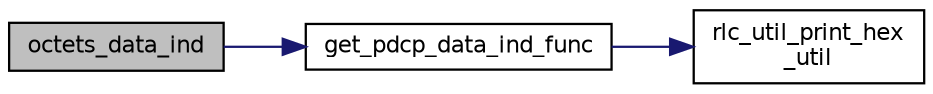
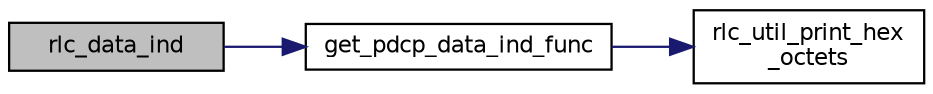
  digraph {
    fontname="DejaVu Sans"
    rankdir=LR
    node [color=black fillcolor=white fontname="DejaVu Sans" fontsize=10 shape=record style=filled]
    edge [color=midnightblue fontname="DejaVu Sans" fontsize=10 labelfontname=Helvetica labelfontsize=10 style=solid]
-   n1 [fillcolor=grey75 fontcolor=black height=0.2 label=octets_data_ind width=0.4]
+   n1 [fillcolor=grey75 fontcolor=black height=0.2 label=rlc_data_ind width=0.4]
    n2 [height=0.2 label=get_pdcp_data_ind_func width=0.4]
-   n3 [height=0.2 label="rlc_util_print_hex\l_util" width=0.4]
+   n3 [height=0.2 label="rlc_util_print_hex\l_octets" width=0.4]
    n1 -> n2
    n2 -> n3
  }
